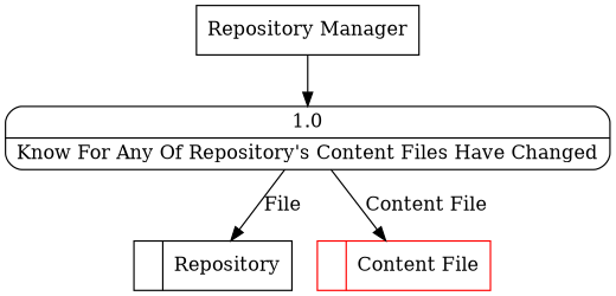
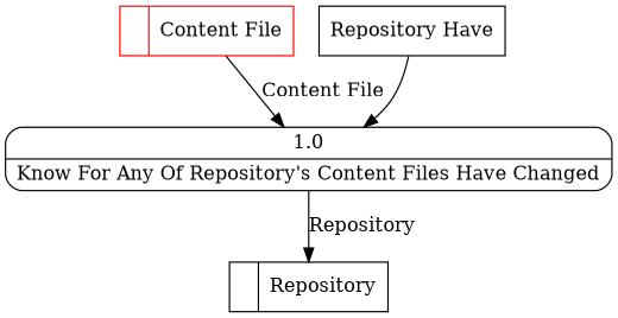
  digraph {
    node [shape=record]
    n1 [color=black label="<f0>  |<f1> Repository "]
    n2 [color=red label="<f0>  |<f1> Content File "]
-   n3 [label="Repository Manager" shape=box]
+   n3 [label="Repository Have" shape=box]
    n4 [label="{<f0> 1.0|<f1> Know For Any Of Repository's Content Files Have Changed }" shape=Mrecord]
    n3 -> n4
-   n4 -> n1 [label=File]
-   n4 -> n2 [label="Content File"]
+   n4 -> n1 [label=Repository]
+   n2 -> n4 [label="Content File"]
  }
